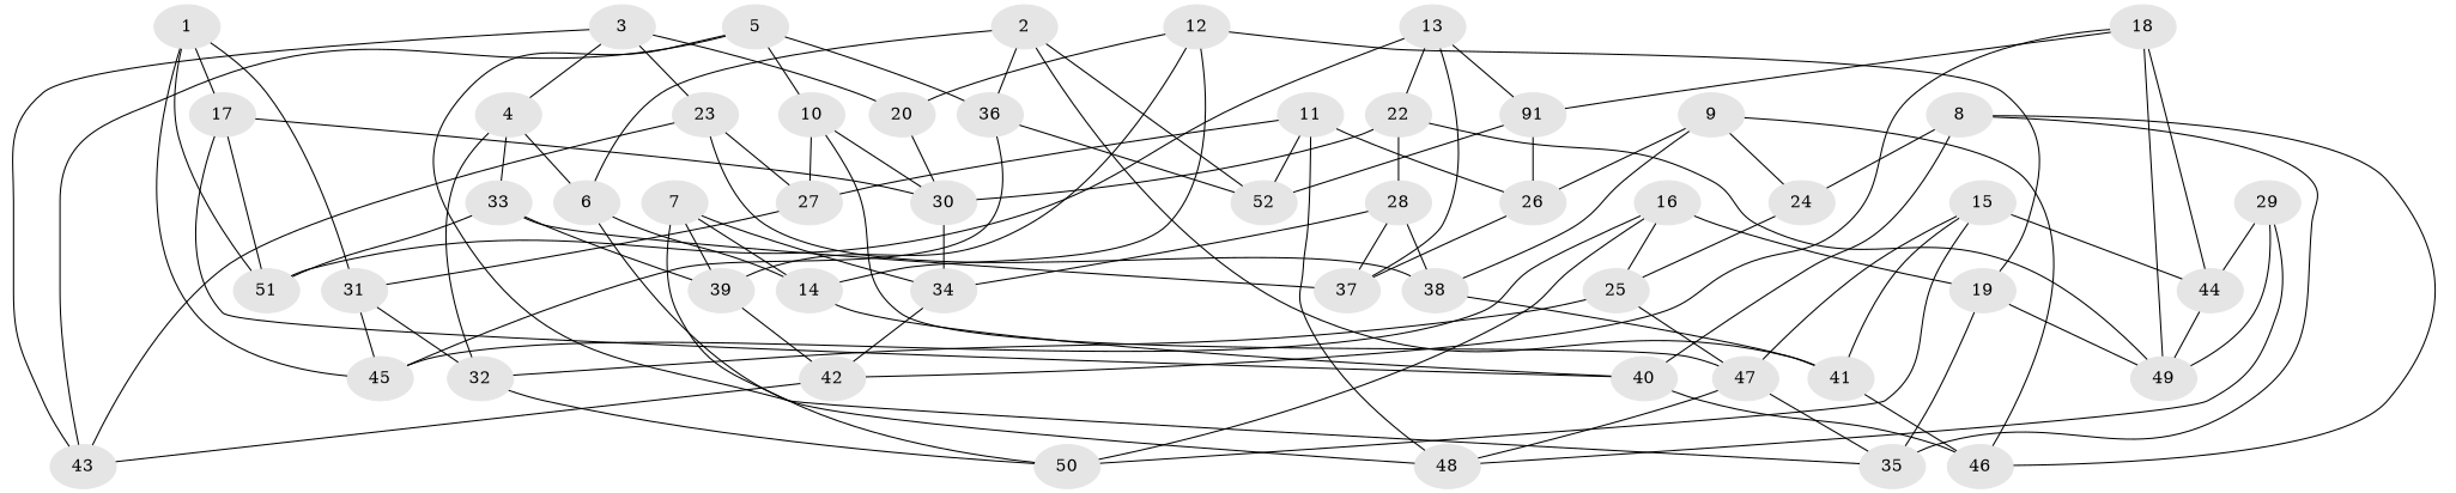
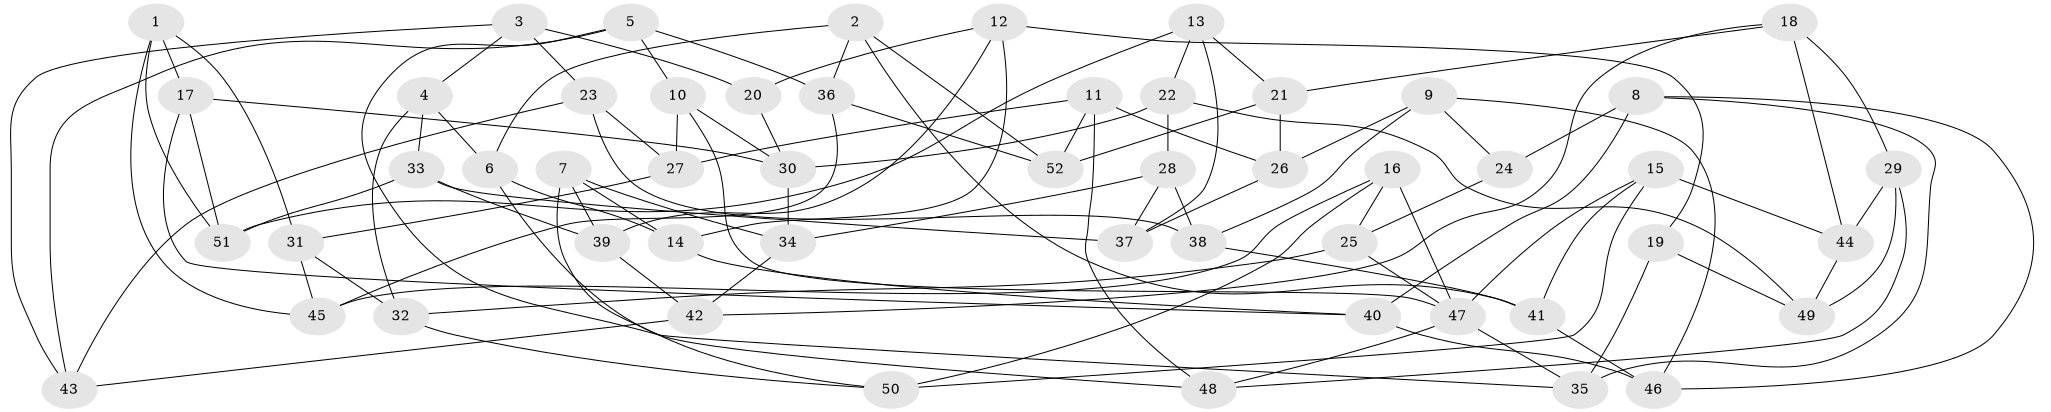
  graph {
    node [color=gray90 style=filled]
    1
    17
    31
    45
    51
    40
    30
    32
    2
    6
    36
    41
    52
    14
    48
    46
    3
    4
    20
    23
    43
    33
    38
    27
    50
    39
    37
    5
    10
    35
    47
    7
    34
    42
    8
    24
    25
    9
    26
    11
    12
    19
    49
    13
-   21 [label=91]
+   21
    22
    28
    15
    44
    16
    18
    29
    1 -- 17
    1 -- 31
    1 -- 45
    1 -- 51
    17 -- 51
    17 -- 40
    17 -- 30
    31 -- 45
    31 -- 32
    40 -- 46
    30 -- 34
    32 -- 50
    2 -- 6
    2 -- 36
    2 -- 41
    2 -- 52
    6 -- 14
    6 -- 48
    36 -- 45
    36 -- 52
    41 -- 46
    14 -- 40
    3 -- 4
    3 -- 20
    3 -- 23
    3 -- 43
    4 -- 32
    4 -- 6
    4 -- 33
    20 -- 30
    23 -- 43
    23 -- 38
    23 -- 27
    33 -- 51
    33 -- 39
    33 -- 37
    38 -- 41
    27 -- 31
    39 -- 42
    5 -- 36
    5 -- 43
    5 -- 10
    5 -- 35
    10 -- 30
    10 -- 27
    10 -- 47
    47 -- 48
    47 -- 35
    7 -- 14
    7 -- 50
    7 -- 39
    7 -- 34
    34 -- 42
    42 -- 43
    8 -- 40
    8 -- 46
    8 -- 35
    8 -- 24
    24 -- 25
    25 -- 32
    25 -- 47
    9 -- 46
    9 -- 38
    9 -- 24
    9 -- 26
    26 -- 37
    11 -- 52
    11 -- 48
    11 -- 27
    11 -- 26
    12 -- 14
    12 -- 20
    12 -- 39
    12 -- 19
    19 -- 35
    19 -- 49
    13 -- 51
    13 -- 37
    13 -- 21
    13 -- 22
    21 -- 52
    21 -- 26
    22 -- 30
    22 -- 49
    22 -- 28
    28 -- 38
    28 -- 37
    28 -- 34
    15 -- 41
    15 -- 50
    15 -- 47
    15 -- 44
    44 -- 49
    16 -- 45
    16 -- 50
    16 -- 25
-   16 -- 19
+   16 -- 47
    18 -- 42
    18 -- 21
    18 -- 44
-   18 -- 49
+   18 -- 29
    29 -- 48
    29 -- 49
    29 -- 44
  }
